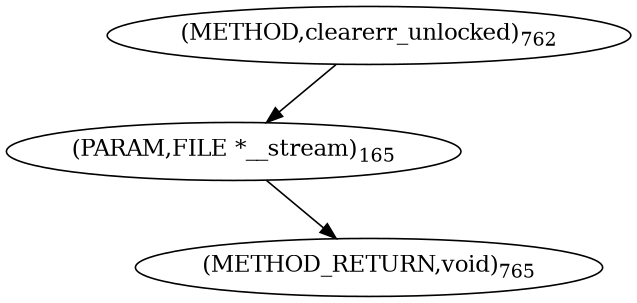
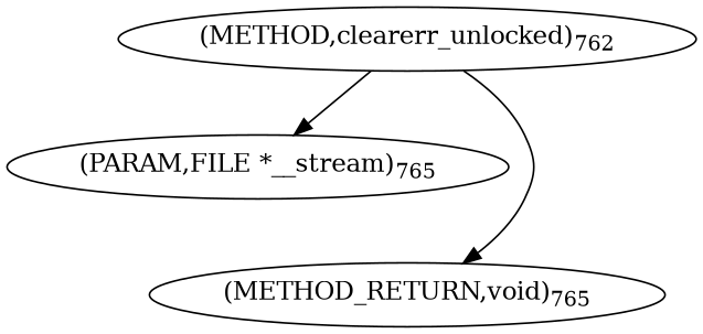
  digraph {
    n1 [label=<(METHOD,clearerr_unlocked)<SUB>762</SUB>>]
-   n2 [label=<(PARAM,FILE *__stream)<SUB>165</SUB>>]
+   n2 [label=<(PARAM,FILE *__stream)<SUB>765</SUB>>]
    n3 [label=<(METHOD_RETURN,void)<SUB>765</SUB>>]
    n1 -> n2
-   n2 -> n3
+   n1 -> n3
  }
